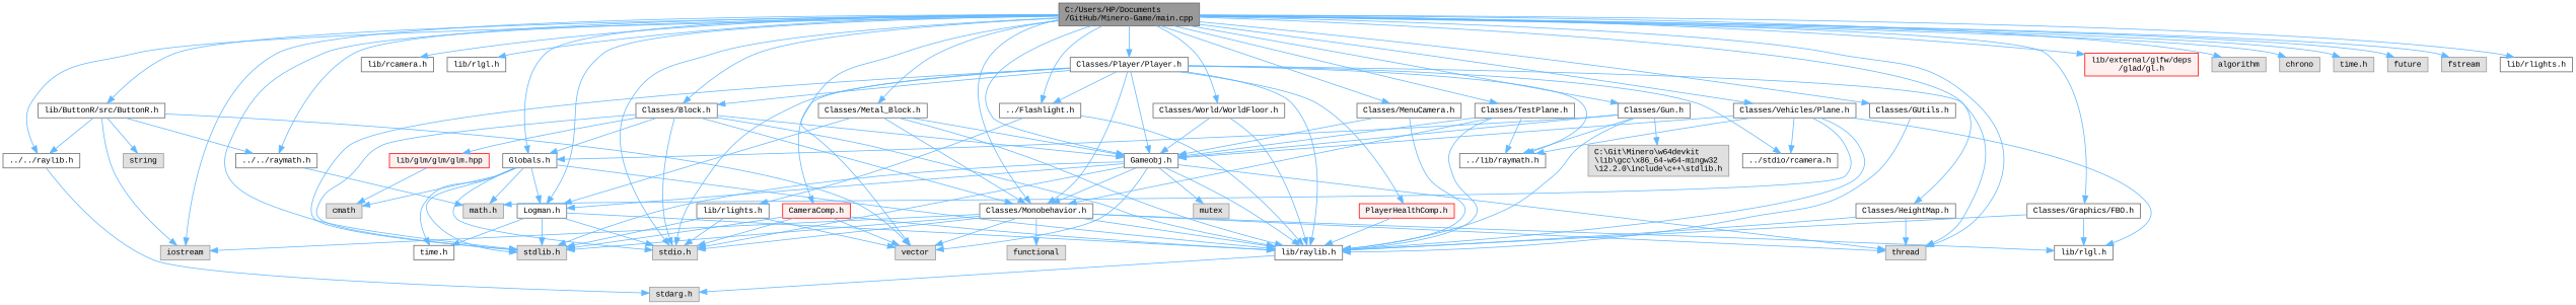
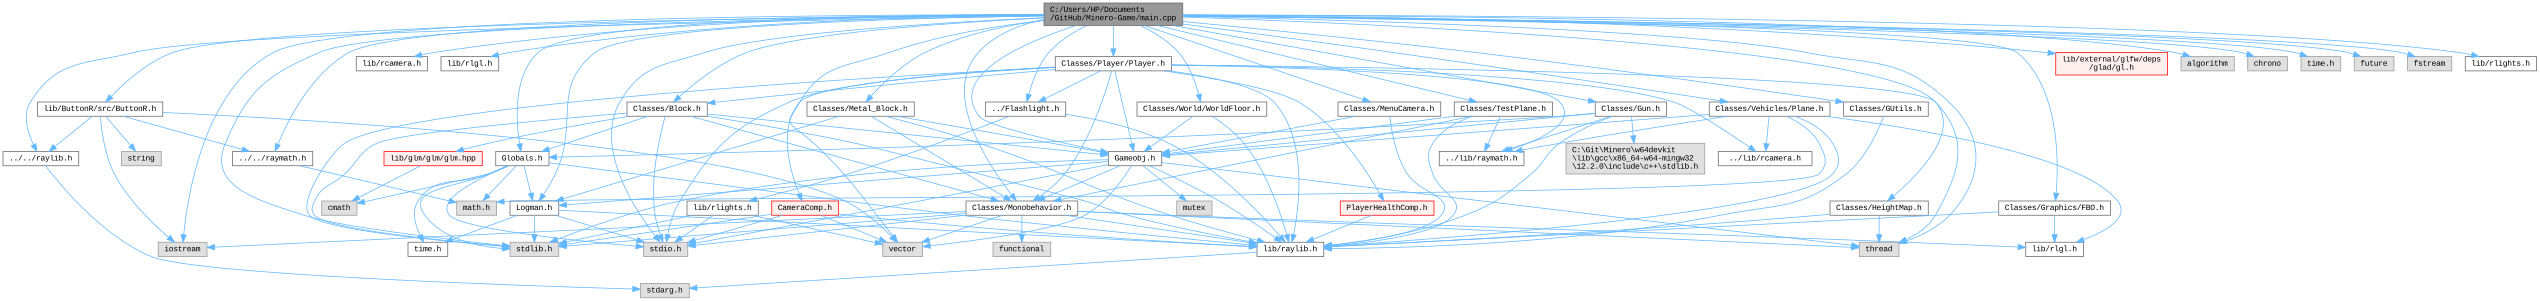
  digraph {
    fontname="Liberation Mono"
    node [color=grey40 fillcolor=white fontname="Liberation Mono" fontsize=10 shape=box style=filled]
    edge [color=steelblue1 fontname="Liberation Mono" fontsize=10 labelfontname=Helvetica labelfontsize=10 style=solid]
    n1 [color=gray40 fillcolor=grey60 fontcolor=black height=0.2 label="C:/Users/HP/Documents\l/GitHub/Minero-Game/main.cpp" width=0.4]
    n2 [height=0.2 label="lib/ButtonR/src/ButtonR.h" width=0.4]
    n3 [height=0.2 label="../../raylib.h" width=0.4]
    n4 [height=0.2 label="../../raymath.h" width=0.4]
    n5 [color=grey60 fillcolor="#E0E0E0" height=0.2 label=iostream width=0.4]
    n6 [color=grey60 fillcolor="#E0E0E0" height=0.2 label=vector width=0.4]
    n7 [height=0.2 label="lib/rcamera.h" width=0.4]
    n8 [height=0.2 label="lib/rlgl.h" width=0.4]
    n9 [height=0.2 label="Classes/Monobehavior.h" width=0.4]
    n10 [color=grey60 fillcolor="#E0E0E0" height=0.2 label="stdio.h" width=0.4]
    n11 [color=grey60 fillcolor="#E0E0E0" height=0.2 label="stdlib.h" width=0.4]
    n12 [color=grey60 fillcolor="#E0E0E0" height=0.2 label=thread width=0.4]
    n13 [height=0.2 label="Classes/Block.h" width=0.4]
    n14 [height=0.2 label="Gameobj.h" width=0.4]
    n15 [height=0.2 label="Logman.h" width=0.4]
    n16 [height=0.2 label="Globals.h" width=0.4]
    n17 [height=0.2 label="Classes/GUtils.h" width=0.4]
    n18 [height=0.2 label="Classes/MenuCamera.h" width=0.4]
    n19 [height=0.2 label="Classes/Player/Player.h" width=0.4]
    n20 [height=0.2 label="../Flashlight.h" width=0.4]
    n21 [height=0.2 label="Classes/TestPlane.h" width=0.4]
    n22 [height=0.2 label="Classes/Vehicles/Plane.h" width=0.4]
    n23 [height=0.2 label="Classes/World/WorldFloor.h" width=0.4]
    n24 [height=0.2 label="Classes/HeightMap.h" width=0.4]
    n25 [height=0.2 label="Classes/Gun.h" width=0.4]
    n26 [height=0.2 label="Classes/Metal_Block.h" width=0.4]
    n27 [height=0.2 label="Classes/Graphics/FBO.h" width=0.4]
    n28 [color=red fillcolor="#FFF0F0" height=0.2 label="lib/external/glfw/deps\l/glad/gl.h" width=0.4]
    n29 [color=grey60 fillcolor="#E0E0E0" height=0.2 label=algorithm width=0.4]
    n30 [color=grey60 fillcolor="#E0E0E0" height=0.2 label=chrono width=0.4]
    n31 [color=grey60 fillcolor="#E0E0E0" height=0.2 label="time.h" width=0.4]
    n32 [color=grey60 fillcolor="#E0E0E0" height=0.2 label=future width=0.4]
    n33 [color=grey60 fillcolor="#E0E0E0" height=0.2 label=fstream width=0.4]
    n34 [height=0.2 label="lib/rlights.h" width=0.4]
    n35 [color=grey60 fillcolor="#E0E0E0" height=0.2 label=string width=0.4]
    n36 [color=grey60 fillcolor="#E0E0E0" height=0.2 label="stdarg.h" width=0.4]
    n37 [color=grey60 fillcolor="#E0E0E0" height=0.2 label="math.h" width=0.4]
    n38 [height=0.2 label="lib/raylib.h" width=0.4]
    n39 [height=0.2 label="lib/rlgl.h" width=0.4]
    n40 [color=grey60 fillcolor="#E0E0E0" height=0.2 label=functional width=0.4]
    n41 [color=red fillcolor="#FFF0F0" height=0.2 label="lib/glm/glm/glm.hpp" width=0.4]
    n42 [color=grey60 fillcolor="#E0E0E0" height=0.2 label=mutex width=0.4]
    n43 [height=0.2 label="time.h" width=0.4]
    n44 [color=grey60 fillcolor="#E0E0E0" height=0.2 label=cmath width=0.4]
    n45 [height=0.2 label="../lib/raymath.h" width=0.4]
-   n46 [height=0.2 label="../stdio/rcamera.h" width=0.4]
+   n46 [height=0.2 label="../lib/rcamera.h" width=0.4]
    n47 [color=red fillcolor="#FFF0F0" height=0.2 label="CameraComp.h" width=0.4]
    n48 [color=red fillcolor="#FFF0F0" height=0.2 label="PlayerHealthComp.h" width=0.4]
    n49 [height=0.2 label="lib/rlights.h" width=0.4]
    n50 [color=grey60 fillcolor="#E0E0E0" height=0.2 label="C:\\Git\\Minero\\w64devkit\l\\lib\\gcc\\x86_64-w64-mingw32\l\\12.2.0\\include\\c++\\stdlib.h" width=0.4]
    n1 -> n2
    n1 -> n3
    n1 -> n4
    n1 -> n5
    n1 -> n6
    n1 -> n7
    n1 -> n8
    n1 -> n9
    n1 -> n10
    n1 -> n11
    n1 -> n12
    n1 -> n13
    n1 -> n14
    n1 -> n15
    n1 -> n16
    n1 -> n17
    n1 -> n18
    n1 -> n19
    n1 -> n20
    n1 -> n21
    n1 -> n22
    n1 -> n23
    n1 -> n24
    n1 -> n25
    n1 -> n26
    n1 -> n27
    n1 -> n28
    n1 -> n29
    n1 -> n30
    n1 -> n31
    n1 -> n32
    n1 -> n33
    n1 -> n34
    n2 -> n3
    n2 -> n4
    n2 -> n5
    n2 -> n6
    n2 -> n35
    n3 -> n36
    n4 -> n37
    n9 -> n5
    n9 -> n6
    n9 -> n10
    n9 -> n11
    n9 -> n12
    n9 -> n38
    n9 -> n39
    n9 -> n40
    n13 -> n9
    n13 -> n10
    n13 -> n11
    n13 -> n14
    n13 -> n16
    n13 -> n38
    n13 -> n41
    n14 -> n6
    n14 -> n9
    n14 -> n10
    n14 -> n11
    n14 -> n12
    n14 -> n15
    n14 -> n38
    n14 -> n42
    n15 -> n10
    n15 -> n11
    n15 -> n38
    n15 -> n43
    n16 -> n10
    n16 -> n11
    n16 -> n15
    n16 -> n37
    n16 -> n38
    n16 -> n43
    n16 -> n44
    n17 -> n38
    n18 -> n14
    n18 -> n38
    n19 -> n9
    n19 -> n10
    n19 -> n11
    n19 -> n12
    n19 -> n13
    n19 -> n14
    n19 -> n20
    n19 -> n38
    n19 -> n45
    n19 -> n46
    n19 -> n47
    n19 -> n48
    n20 -> n38
    n20 -> n49
    n21 -> n9
    n21 -> n14
    n21 -> n38
    n21 -> n45
    n22 -> n14
    n22 -> n37
    n22 -> n38
    n22 -> n39
    n22 -> n45
    n22 -> n46
    n23 -> n14
    n23 -> n38
    n24 -> n12
    n24 -> n38
    n25 -> n14
    n25 -> n16
    n25 -> n38
    n25 -> n45
    n25 -> n50
    n26 -> n9
    n26 -> n14
    n26 -> n15
    n26 -> n38
    n27 -> n38
    n27 -> n39
    n38 -> n36
    n41 -> n44
    n47 -> n6
    n47 -> n10
    n47 -> n11
    n47 -> n38
    n48 -> n38
    n49 -> n6
    n49 -> n10
    n49 -> n11
  }
